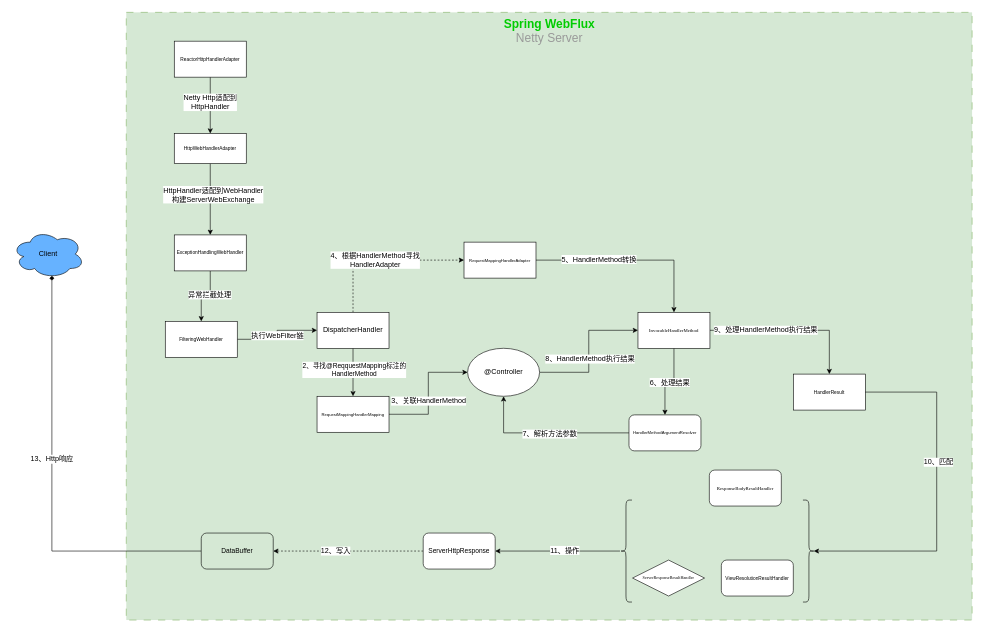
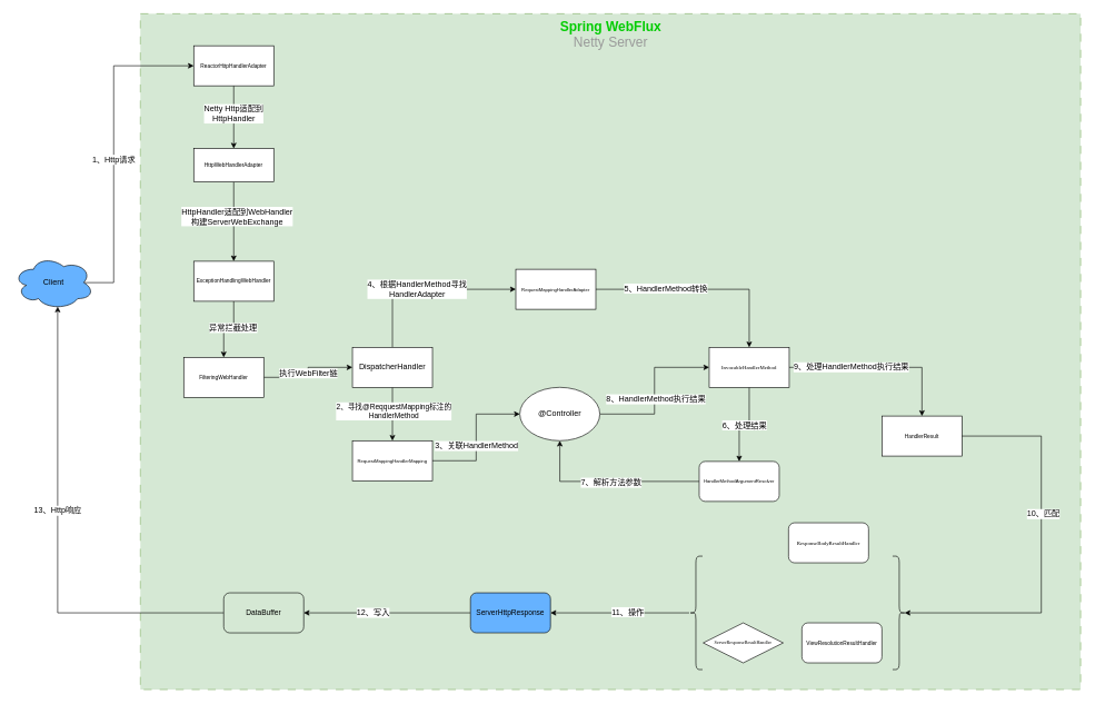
  <mxCell id="0" />
  <mxCell id="1" parent="0" />
  <mxCell id="2" value="&lt;div&gt;&lt;font color=&quot;#00cc00&quot; style=&quot;font-size: 20px;&quot;&gt;Spring WebFlux&lt;/font&gt;&lt;/div&gt;&lt;span style=&quot;font-weight: normal;&quot;&gt;&lt;font color=&quot;#999999&quot; style=&quot;font-size: 20px;&quot;&gt;Netty Server&lt;/font&gt;&lt;/span&gt;" style="text;strokeColor=#82b366;fillColor=#d5e8d4;html=1;fontSize=12;fontStyle=1;verticalAlign=top;align=center;fontFamily=Helvetica;horizontal=1;dashed=1;dashPattern=12 12;" parent="1" vertex="1"><mxGeometry x="210" y="20" width="1410" height="1013" as="geometry" /></mxCell>
+ <mxCell id="3" style="edgeStyle=orthogonalEdgeStyle;rounded=0;orthogonalLoop=1;jettySize=auto;html=1;exitX=0.875;exitY=0.5;exitDx=0;exitDy=0;exitPerimeter=0;entryX=0;entryY=0.5;entryDx=0;entryDy=0;fontFamily=Helvetica;fontSize=12;fontColor=default;" parent="1" source="5" target="46" edge="1"><mxGeometry relative="1" as="geometry"><Array as="points"><mxPoint x="170" y="423" /><mxPoint x="170" y="98" /></Array></mxGeometry></mxCell>
+ <mxCell id="4" value="1、Http请求" style="edgeLabel;html=1;align=center;verticalAlign=middle;resizable=0;points=[];strokeColor=default;fontFamily=Helvetica;fontSize=12;fontColor=default;fillColor=default;" parent="3" vertex="1" connectable="0"><mxGeometry x="0.129" y="1" relative="1" as="geometry"><mxPoint y="47" as="offset" /></mxGeometry></mxCell>
  <mxCell id="5" value="Client" style="ellipse;shape=cloud;whiteSpace=wrap;html=1;fillColor=#66B2FF;" parent="1" vertex="1"><mxGeometry x="20" y="383" width="120" height="80" as="geometry" /></mxCell>
  <mxCell id="6" value="" style="edgeStyle=orthogonalEdgeStyle;rounded=0;orthogonalLoop=1;jettySize=auto;html=1;" parent="1" source="10" target="11" edge="1"><mxGeometry relative="1" as="geometry" /></mxCell>
  <mxCell id="7" value="2、寻找@ReqquestMapping标注的&lt;div&gt;HandlerMethod&lt;/div&gt;" style="edgeLabel;html=1;align=center;verticalAlign=middle;resizable=0;points=[];" parent="6" vertex="1" connectable="0"><mxGeometry x="-0.129" y="1" relative="1" as="geometry"><mxPoint as="offset" /></mxGeometry></mxCell>
- <mxCell id="8" style="edgeStyle=orthogonalEdgeStyle;rounded=0;orthogonalLoop=1;jettySize=auto;html=1;entryX=0;entryY=0.5;entryDx=0;entryDy=0;exitX=0.5;exitY=0;exitDx=0;exitDy=0;dashed=1;" parent="1" source="10" target="19" edge="1"><mxGeometry relative="1" as="geometry" /></mxCell>
+ <mxCell id="8" style="edgeStyle=orthogonalEdgeStyle;rounded=0;orthogonalLoop=1;jettySize=auto;html=1;entryX=0;entryY=0.5;entryDx=0;entryDy=0;exitX=0.5;exitY=0;exitDx=0;exitDy=0;" parent="1" source="10" target="19" edge="1"><mxGeometry relative="1" as="geometry" /></mxCell>
  <mxCell id="9" value="4、根据HandlerMethod寻找&lt;div&gt;HandlerAdapter&lt;/div&gt;" style="edgeLabel;html=1;align=center;verticalAlign=middle;resizable=0;points=[];strokeColor=default;fontFamily=Helvetica;fontSize=12;fontColor=default;fillColor=default;" parent="8" vertex="1" connectable="0"><mxGeometry x="-0.092" y="1" relative="1" as="geometry"><mxPoint as="offset" /></mxGeometry></mxCell>
  <mxCell id="10" value="DispatcherHandler" style="whiteSpace=wrap;html=1;" parent="1" vertex="1"><mxGeometry x="528" y="520" width="120" height="60" as="geometry" /></mxCell>
  <mxCell id="11" value="&lt;font style=&quot;font-size: 7px;&quot;&gt;RequestMappingHandlerMapping&lt;/font&gt;" style="whiteSpace=wrap;html=1;fontStyle=0" parent="1" vertex="1"><mxGeometry x="528" y="660" width="120" height="60" as="geometry" /></mxCell>
  <mxCell id="12" style="edgeStyle=orthogonalEdgeStyle;rounded=0;orthogonalLoop=1;jettySize=auto;html=1;exitX=1;exitY=0.5;exitDx=0;exitDy=0;entryX=0;entryY=0.5;entryDx=0;entryDy=0;fontFamily=Helvetica;fontSize=12;fontColor=default;" parent="1" source="14" target="24" edge="1"><mxGeometry relative="1" as="geometry" /></mxCell>
  <mxCell id="13" value="8、HandlerMethod执行结果" style="edgeLabel;html=1;align=center;verticalAlign=middle;resizable=0;points=[];strokeColor=default;fontFamily=Helvetica;fontSize=12;fontColor=default;fillColor=default;" parent="12" vertex="1" connectable="0"><mxGeometry x="-0.105" y="-1" relative="1" as="geometry"><mxPoint as="offset" /></mxGeometry></mxCell>
  <mxCell id="14" value="@Controller" style="ellipse;whiteSpace=wrap;html=1;" parent="1" vertex="1"><mxGeometry x="779" y="580" width="120" height="80" as="geometry" /></mxCell>
  <mxCell id="15" style="edgeStyle=orthogonalEdgeStyle;rounded=0;orthogonalLoop=1;jettySize=auto;html=1;entryX=0;entryY=0.5;entryDx=0;entryDy=0;" parent="1" source="11" target="14" edge="1"><mxGeometry relative="1" as="geometry" /></mxCell>
  <mxCell id="16" value="3、关联HandlerMethod" style="edgeLabel;html=1;align=center;verticalAlign=middle;resizable=0;points=[];strokeColor=default;fontFamily=Helvetica;fontSize=12;fontColor=default;fillColor=default;" parent="15" vertex="1" connectable="0"><mxGeometry x="-0.128" relative="1" as="geometry"><mxPoint as="offset" /></mxGeometry></mxCell>
  <mxCell id="17" value="" style="edgeStyle=orthogonalEdgeStyle;rounded=0;orthogonalLoop=1;jettySize=auto;html=1;fontFamily=Helvetica;fontSize=12;fontColor=default;" parent="1" source="19" target="24" edge="1"><mxGeometry relative="1" as="geometry" /></mxCell>
  <mxCell id="18" value="5、HandlerMethod转换" style="edgeLabel;html=1;align=center;verticalAlign=middle;resizable=0;points=[];strokeColor=default;fontFamily=Helvetica;fontSize=12;fontColor=default;fillColor=default;" parent="17" vertex="1" connectable="0"><mxGeometry x="-0.346" y="2" relative="1" as="geometry"><mxPoint as="offset" /></mxGeometry></mxCell>
  <mxCell id="19" value="&lt;font style=&quot;font-size: 7px;&quot;&gt;RequestMappingHandlerAdapter&lt;/font&gt;" style="whiteSpace=wrap;html=1;verticalAlign=middle;horizontal=1;" parent="1" vertex="1"><mxGeometry x="773" y="403" width="120" height="60" as="geometry" /></mxCell>
  <mxCell id="20" value="" style="edgeStyle=orthogonalEdgeStyle;rounded=0;orthogonalLoop=1;jettySize=auto;html=1;fontFamily=Helvetica;fontSize=12;fontColor=default;" parent="1" source="24" target="27" edge="1"><mxGeometry relative="1" as="geometry" /></mxCell>
  <mxCell id="21" value="6、处理结果" style="edgeLabel;html=1;align=center;verticalAlign=middle;resizable=0;points=[];strokeColor=default;fontFamily=Helvetica;fontSize=12;fontColor=default;fillColor=default;" parent="20" vertex="1" connectable="0"><mxGeometry x="0.001" y="1" relative="1" as="geometry"><mxPoint as="offset" /></mxGeometry></mxCell>
  <mxCell id="22" value="" style="edgeStyle=orthogonalEdgeStyle;rounded=0;orthogonalLoop=1;jettySize=auto;html=1;fontFamily=Helvetica;fontSize=12;fontColor=default;" parent="1" source="24" target="28" edge="1"><mxGeometry relative="1" as="geometry" /></mxCell>
  <mxCell id="23" value="9、处理HandlerMethod执行结果" style="edgeLabel;html=1;align=center;verticalAlign=middle;resizable=0;points=[];strokeColor=default;fontFamily=Helvetica;fontSize=12;fontColor=default;fillColor=default;" parent="22" vertex="1" connectable="0"><mxGeometry x="-0.32" y="1" relative="1" as="geometry"><mxPoint as="offset" /></mxGeometry></mxCell>
  <mxCell id="24" value="&lt;pre style=&quot;background-color: rgb(255, 255, 255); font-family: Consolas; font-size: 8px;&quot;&gt;InvocableHandlerMethod&lt;/pre&gt;" style="whiteSpace=wrap;html=1;fontSize=8;" parent="1" vertex="1"><mxGeometry x="1063" y="520" width="120" height="60" as="geometry" /></mxCell>
  <mxCell id="25" style="edgeStyle=orthogonalEdgeStyle;rounded=0;orthogonalLoop=1;jettySize=auto;html=1;entryX=0.5;entryY=1;entryDx=0;entryDy=0;fontFamily=Helvetica;fontSize=12;fontColor=default;" parent="1" source="27" target="14" edge="1"><mxGeometry relative="1" as="geometry" /></mxCell>
  <mxCell id="26" value="7、解析方法参数" style="edgeLabel;html=1;align=center;verticalAlign=middle;resizable=0;points=[];strokeColor=default;fontFamily=Helvetica;fontSize=12;fontColor=default;fillColor=default;" parent="25" vertex="1" connectable="0"><mxGeometry x="-0.017" y="1" relative="1" as="geometry"><mxPoint as="offset" /></mxGeometry></mxCell>
  <mxCell id="27" value="HandlerMethodArgumentResolver" style="whiteSpace=wrap;html=1;fontSize=7;rounded=1;" parent="1" vertex="1"><mxGeometry x="1048" y="691" width="120" height="60" as="geometry" /></mxCell>
  <mxCell id="28" value="HandlerResult" style="whiteSpace=wrap;html=1;fontSize=8;" parent="1" vertex="1"><mxGeometry x="1322" y="623" width="120" height="60" as="geometry" /></mxCell>
  <mxCell id="29" value="" style="edgeStyle=orthogonalEdgeStyle;rounded=0;orthogonalLoop=1;jettySize=auto;html=1;fontFamily=Helvetica;fontSize=12;fontColor=default;" parent="1" source="31" target="38" edge="1"><mxGeometry relative="1" as="geometry" /></mxCell>
  <mxCell id="30" value="11、操作" style="edgeLabel;html=1;align=center;verticalAlign=middle;resizable=0;points=[];strokeColor=default;fontFamily=Helvetica;fontSize=12;fontColor=default;fillColor=default;" parent="29" vertex="1" connectable="0"><mxGeometry x="-0.105" y="-2" relative="1" as="geometry"><mxPoint as="offset" /></mxGeometry></mxCell>
  <mxCell id="31" value="" style="shape=curlyBracket;whiteSpace=wrap;html=1;rounded=1;labelPosition=left;verticalLabelPosition=middle;align=right;verticalAlign=middle;strokeColor=default;fontFamily=Helvetica;fontSize=12;fontColor=default;fillColor=default;" parent="1" vertex="1"><mxGeometry x="1033" y="833" width="20" height="170" as="geometry" /></mxCell>
  <mxCell id="32" value="" style="shape=curlyBracket;whiteSpace=wrap;html=1;rounded=1;flipH=1;labelPosition=right;verticalLabelPosition=middle;align=left;verticalAlign=middle;strokeColor=default;fontFamily=Helvetica;fontSize=12;fontColor=default;fillColor=default;" parent="1" vertex="1"><mxGeometry x="1338" y="833" width="20" height="170" as="geometry" /></mxCell>
  <mxCell id="33" value="&lt;pre style=&quot;background-color: rgb(255, 255, 255); font-family: Consolas; font-size: 7px;&quot;&gt;ServerResponseResultHandler&lt;/pre&gt;" style="rhombus;whiteSpace=wrap;html=1;strokeColor=default;align=center;verticalAlign=middle;fontFamily=Helvetica;fontSize=7;fontColor=default;fillColor=default;" parent="1" vertex="1"><mxGeometry x="1054" y="933" width="120" height="60" as="geometry" /></mxCell>
  <mxCell id="34" value="&lt;pre style=&quot;background-color: rgb(255, 255, 255); font-family: Consolas; font-size: 8px;&quot;&gt;ResponseBodyResultHandler&lt;/pre&gt;" style="rounded=1;whiteSpace=wrap;html=1;strokeColor=default;align=center;verticalAlign=middle;fontFamily=Helvetica;fontSize=8;fontColor=default;fillColor=default;" parent="1" vertex="1"><mxGeometry x="1182" y="783" width="120" height="60" as="geometry" /></mxCell>
  <mxCell id="35" value="ViewResolutionResultHandler" style="rounded=1;whiteSpace=wrap;html=1;strokeColor=default;align=center;verticalAlign=middle;fontFamily=Helvetica;fontSize=8;fontColor=default;fillColor=default;" parent="1" vertex="1"><mxGeometry x="1202" y="933" width="120" height="60" as="geometry" /></mxCell>
- <mxCell id="36" value="" style="edgeStyle=orthogonalEdgeStyle;rounded=0;orthogonalLoop=1;jettySize=auto;html=1;fontFamily=Helvetica;fontSize=12;fontColor=default;dashed=1;" parent="1" source="38" target="41" edge="1"><mxGeometry relative="1" as="geometry" /></mxCell>
+ <mxCell id="36" value="" style="edgeStyle=orthogonalEdgeStyle;rounded=0;orthogonalLoop=1;jettySize=auto;html=1;fontFamily=Helvetica;fontSize=12;fontColor=default;" parent="1" source="38" target="41" edge="1"><mxGeometry relative="1" as="geometry" /></mxCell>
  <mxCell id="37" value="12、写入" style="edgeLabel;html=1;align=center;verticalAlign=middle;resizable=0;points=[];strokeColor=default;fontFamily=Helvetica;fontSize=12;fontColor=default;fillColor=default;" parent="36" vertex="1" connectable="0"><mxGeometry x="0.176" y="-1" relative="1" as="geometry"><mxPoint as="offset" /></mxGeometry></mxCell>
- <mxCell id="38" value="ServerHttpResponse" style="whiteSpace=wrap;html=1;align=center;rounded=1;fontSize=11;" parent="1" vertex="1"><mxGeometry x="705" y="888" width="120" height="60" as="geometry" /></mxCell>
- <mxCell id="39" value="" style="edgeStyle=orthogonalEdgeStyle;rounded=0;orthogonalLoop=1;jettySize=auto;html=1;fontFamily=Helvetica;fontSize=12;fontColor=default;entryX=0.55;entryY=0.95;entryDx=0;entryDy=0;entryPerimeter=0;endArrow=diamond;" parent="1" source="41" target="5" edge="1"><mxGeometry relative="1" as="geometry"><mxPoint x="361" y="918" as="targetPoint" /></mxGeometry></mxCell>
+ <mxCell id="38" value="ServerHttpResponse" style="whiteSpace=wrap;html=1;align=center;rounded=1;fontSize=11;fillColor=#66b2ff;" parent="1" vertex="1"><mxGeometry x="705" y="888" width="120" height="60" as="geometry" /></mxCell>
+ <mxCell id="39" value="" style="edgeStyle=orthogonalEdgeStyle;rounded=0;orthogonalLoop=1;jettySize=auto;html=1;fontFamily=Helvetica;fontSize=12;fontColor=default;entryX=0.55;entryY=0.95;entryDx=0;entryDy=0;entryPerimeter=0;" parent="1" source="41" target="5" edge="1"><mxGeometry relative="1" as="geometry"><mxPoint x="361" y="918" as="targetPoint" /></mxGeometry></mxCell>
  <mxCell id="40" value="13、Http响应" style="edgeLabel;html=1;align=center;verticalAlign=middle;resizable=0;points=[];strokeColor=default;fontFamily=Helvetica;fontSize=12;fontColor=default;fillColor=default;" parent="39" vertex="1" connectable="0"><mxGeometry x="0.139" y="1" relative="1" as="geometry"><mxPoint as="offset" /></mxGeometry></mxCell>
  <mxCell id="41" value="DataBuffer" style="whiteSpace=wrap;html=1;align=center;rounded=1;fontSize=11;fillColor=#d5e8d4;" parent="1" vertex="1"><mxGeometry x="335" y="888" width="120" height="60" as="geometry" /></mxCell>
  <mxCell id="42" style="edgeStyle=orthogonalEdgeStyle;rounded=0;orthogonalLoop=1;jettySize=auto;html=1;entryX=0.1;entryY=0.5;entryDx=0;entryDy=0;entryPerimeter=0;fontFamily=Helvetica;fontSize=12;fontColor=default;" parent="1" source="28" target="32" edge="1"><mxGeometry relative="1" as="geometry"><Array as="points"><mxPoint x="1561" y="653" /><mxPoint x="1561" y="918" /></Array></mxGeometry></mxCell>
  <mxCell id="43" value="10、匹配" style="edgeLabel;html=1;align=center;verticalAlign=middle;resizable=0;points=[];strokeColor=default;fontFamily=Helvetica;fontSize=12;fontColor=default;fillColor=default;" parent="42" vertex="1" connectable="0"><mxGeometry x="-0.201" y="2" relative="1" as="geometry"><mxPoint as="offset" /></mxGeometry></mxCell>
  <mxCell id="44" value="" style="edgeStyle=orthogonalEdgeStyle;rounded=0;orthogonalLoop=1;jettySize=auto;html=1;fontFamily=Helvetica;fontSize=12;fontColor=default;" parent="1" source="46" target="49" edge="1"><mxGeometry relative="1" as="geometry" /></mxCell>
  <mxCell id="45" value="Netty Http适配到&lt;div&gt;HttpHandler&lt;/div&gt;" style="edgeLabel;html=1;align=center;verticalAlign=middle;resizable=0;points=[];strokeColor=default;fontFamily=Helvetica;fontSize=12;fontColor=default;fillColor=default;" parent="44" vertex="1" connectable="0"><mxGeometry x="-0.253" y="-1" relative="1" as="geometry"><mxPoint y="6" as="offset" /></mxGeometry></mxCell>
  <mxCell id="46" value="ReactorHttpHandlerAdapter" style="rounded=0;whiteSpace=wrap;html=1;strokeColor=default;align=center;verticalAlign=middle;fontFamily=Helvetica;fontSize=8;fontColor=default;fillColor=default;" parent="1" vertex="1"><mxGeometry x="290" y="68" width="120" height="60" as="geometry" /></mxCell>
  <mxCell id="47" value="" style="edgeStyle=orthogonalEdgeStyle;rounded=0;orthogonalLoop=1;jettySize=auto;html=1;fontFamily=Helvetica;fontSize=12;fontColor=default;" parent="1" source="49" target="52" edge="1"><mxGeometry relative="1" as="geometry" /></mxCell>
  <mxCell id="48" value="HttpHandler适配到WebHandler&lt;div&gt;构建ServerWebExchange&lt;/div&gt;" style="edgeLabel;html=1;align=center;verticalAlign=middle;resizable=0;points=[];strokeColor=default;fontFamily=Helvetica;fontSize=12;fontColor=default;fillColor=default;" parent="47" vertex="1" connectable="0"><mxGeometry x="-0.147" y="4" relative="1" as="geometry"><mxPoint as="offset" /></mxGeometry></mxCell>
  <mxCell id="49" value="HttpWebHandlerAdapter" style="rounded=0;whiteSpace=wrap;html=1;strokeColor=default;align=center;verticalAlign=middle;fontFamily=Helvetica;fontSize=8;fontColor=default;fillColor=default;" parent="1" vertex="1"><mxGeometry x="290" y="222" width="120" height="50" as="geometry" /></mxCell>
  <mxCell id="50" style="edgeStyle=orthogonalEdgeStyle;rounded=0;orthogonalLoop=1;jettySize=auto;html=1;exitX=0.5;exitY=1;exitDx=0;exitDy=0;entryX=0.5;entryY=0;entryDx=0;entryDy=0;fontFamily=Helvetica;fontSize=12;fontColor=default;" parent="1" source="52" target="55" edge="1"><mxGeometry relative="1" as="geometry" /></mxCell>
  <mxCell id="51" value="异常拦截处理" style="edgeLabel;html=1;align=center;verticalAlign=middle;resizable=0;points=[];strokeColor=default;fontFamily=Helvetica;fontSize=12;fontColor=default;fillColor=default;" parent="50" vertex="1" connectable="0"><mxGeometry x="-0.259" y="-2" relative="1" as="geometry"><mxPoint y="2" as="offset" /></mxGeometry></mxCell>
  <mxCell id="52" value="ExceptionHandlingWebHandler" style="rounded=0;whiteSpace=wrap;html=1;strokeColor=default;align=center;verticalAlign=middle;fontFamily=Helvetica;fontSize=8;fontColor=default;fillColor=default;" parent="1" vertex="1"><mxGeometry x="290" y="391" width="120" height="60" as="geometry" /></mxCell>
  <mxCell id="53" style="edgeStyle=orthogonalEdgeStyle;rounded=0;orthogonalLoop=1;jettySize=auto;html=1;exitX=1;exitY=0.5;exitDx=0;exitDy=0;entryX=0;entryY=0.5;entryDx=0;entryDy=0;fontFamily=Helvetica;fontSize=12;fontColor=default;" parent="1" source="55" target="10" edge="1"><mxGeometry relative="1" as="geometry" /></mxCell>
  <mxCell id="54" value="执行WebFilter链" style="edgeLabel;html=1;align=center;verticalAlign=middle;resizable=0;points=[];strokeColor=default;fontFamily=Helvetica;fontSize=12;fontColor=default;fillColor=default;" parent="53" vertex="1" connectable="0"><mxGeometry x="-0.007" relative="1" as="geometry"><mxPoint as="offset" /></mxGeometry></mxCell>
  <mxCell id="55" value="FilteringWebHandler" style="rounded=0;whiteSpace=wrap;html=1;strokeColor=default;align=center;verticalAlign=middle;fontFamily=Helvetica;fontSize=8;fontColor=default;fillColor=default;" parent="1" vertex="1"><mxGeometry x="275" y="535" width="120" height="60" as="geometry" /></mxCell>
